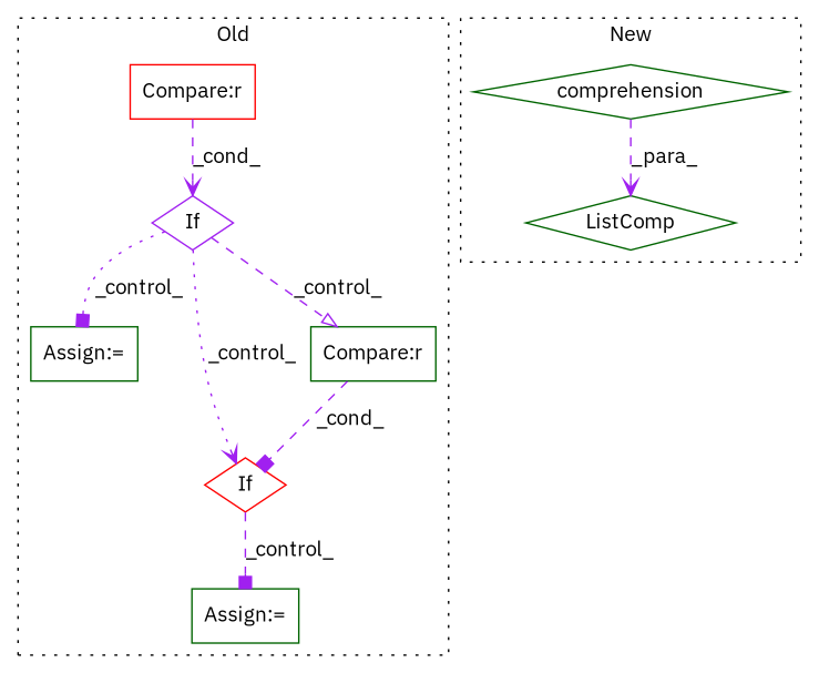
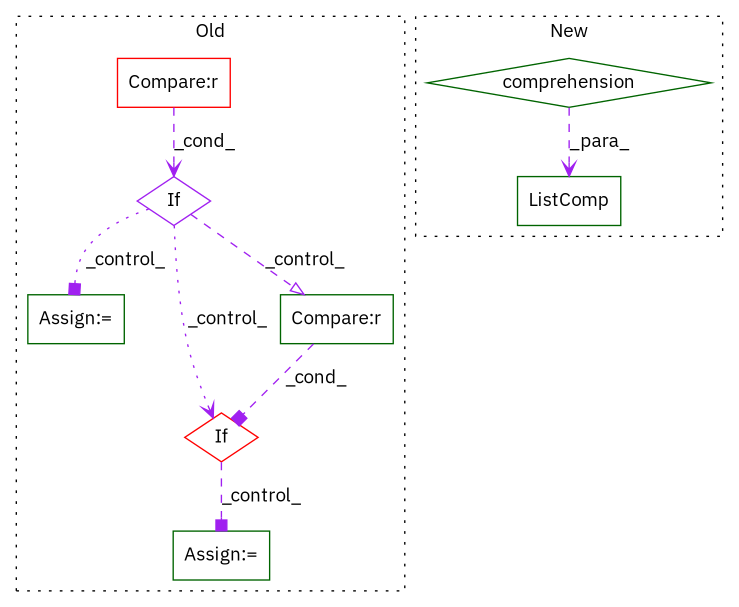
  digraph {
    fontname="IBM Plex Sans"
    node [a=96 l=3 shape=diamond color=darkgreen fontname="IBM Plex Sans"]
    edge [color=purple style=dashed arrowhead=box fontname="IBM Plex Sans"]
    n1 [l="3,14" label=If s="9504,9528" color=purple]
    n2 [a=68 label="Assign:=" s=9619 shape=box]
    n3 [a=40 l=21 label="Compare:r" s=9507 shape=box color=red]
    n4 [a=68 label="Assign:=" s=9749 shape=box]
    n5 [l="0,14" label=If s="9657,9679" color=red]
    n6 [a=40 l=22 label="Compare:r" s=9657 shape=box]
-   n7 [a=106 l=73 label=ListComp s=8298]
+   n7 [a=106 l=73 label=ListComp s=8298 shape=box]
    n8 [a=45 label=comprehension s=8334]
    subgraph cluster_1 {
      label=Old
      style=dotted
      n1
      n2
      n3
      n4
      n5
      n6
    }
    subgraph cluster_2 {
      label=New
      style=dotted
      n7
      n8
    }
    n1 -> n2 [label=_control_ style=dotted]
    n1 -> n5 [label=_control_ style=dotted arrowhead=vee]
    n1 -> n6 [label=_control_ arrowhead=onormal]
    n3 -> n1 [label=_cond_ arrowhead=vee]
    n5 -> n4 [label=_control_]
    n6 -> n5 [label=_cond_]
    n8 -> n7 [label=_para_ arrowhead=vee]
  }
